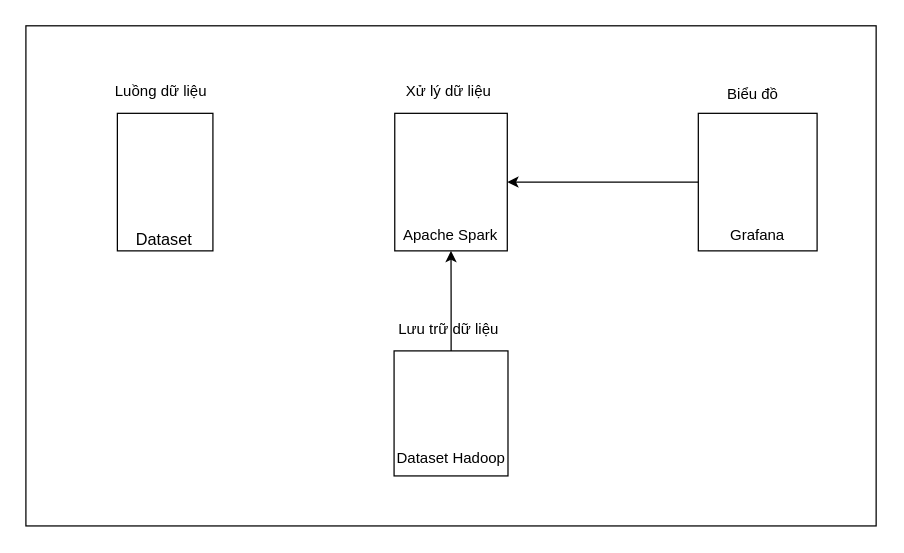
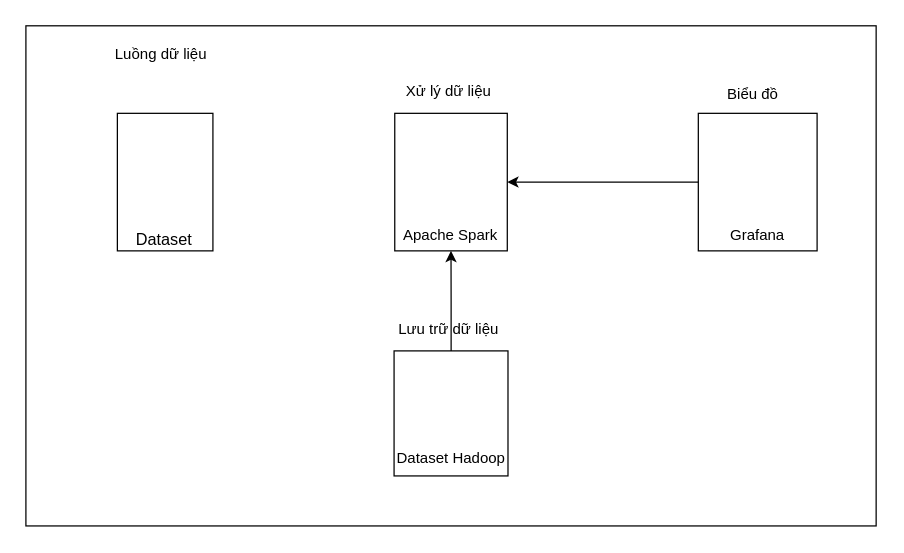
  <mxCell id="0" />
  <mxCell id="1" parent="0" />
  <mxCell id="2" value="" style="rounded=0;html=1;whiteSpace=wrap;" vertex="1" parent="1"><mxGeometry x="20.22" y="20" width="680" height="400" as="geometry" /></mxCell>
  <mxCell id="3" value="" style="shape=image;verticalLabelPosition=bottom;labelBackgroundColor=default;verticalAlign=top;aspect=fixed;imageAspect=0;image=https://www.blognone.com/sites/default/files/externals/815ffa6557ecfea1f4c45406cb5dd60c.png;" vertex="1" parent="1"><mxGeometry x="298" y="100" width="124.44" height="70" as="geometry" /></mxCell>
  <mxCell id="4" value="" style="shape=image;verticalLabelPosition=bottom;labelBackgroundColor=default;verticalAlign=top;aspect=fixed;imageAspect=0;image=https://www.skedler.com/blog/wp-content/uploads/2021/08/grafana-logo.png;" vertex="1" parent="1"><mxGeometry x="558" y="120" width="90" height="45" as="geometry" /></mxCell>
  <mxCell id="5" value="" style="shape=image;verticalLabelPosition=bottom;labelBackgroundColor=default;verticalAlign=top;aspect=fixed;imageAspect=0;image=https://static-00.iconduck.com/assets.00/dataset-icon-1610x2048-skonoew2.png;" vertex="1" parent="1"><mxGeometry x="108" y="105" width="47.15" height="60" as="geometry" /></mxCell>
  <mxCell id="6" value="&lt;div style=&quot;font-size: 13px;&quot;&gt;&lt;font face=&quot;Comic Sans MS&quot; style=&quot;font-size: 13px;&quot;&gt;&lt;br&gt;&lt;/font&gt;&lt;/div&gt;&lt;div style=&quot;font-size: 13px;&quot;&gt;&lt;font face=&quot;jRZ_hLCkR11SajK1UYCL&quot; style=&quot;font-size: 13px;&quot;&gt;&lt;br&gt;&lt;/font&gt;&lt;/div&gt;&lt;div style=&quot;font-size: 13px;&quot;&gt;&lt;font face=&quot;jRZ_hLCkR11SajK1UYCL&quot; style=&quot;font-size: 13px;&quot;&gt;&lt;br&gt;&lt;/font&gt;&lt;/div&gt;&lt;div style=&quot;font-size: 13px;&quot;&gt;&lt;font face=&quot;jRZ_hLCkR11SajK1UYCL&quot; style=&quot;font-size: 13px;&quot;&gt;&lt;br&gt;&lt;/font&gt;&lt;/div&gt;&lt;div style=&quot;font-size: 13px;&quot;&gt;&lt;font face=&quot;jRZ_hLCkR11SajK1UYCL&quot; style=&quot;font-size: 13px;&quot;&gt;&lt;br&gt;&lt;/font&gt;&lt;/div&gt;&lt;div style=&quot;font-size: 13px;&quot;&gt;&lt;font face=&quot;jRZ_hLCkR11SajK1UYCL&quot; style=&quot;font-size: 13px;&quot;&gt;&lt;br&gt;&lt;/font&gt;&lt;/div&gt;&lt;div style=&quot;font-size: 13px;&quot;&gt;&lt;font style=&quot;font-size: 13px;&quot;&gt;Dataset&lt;/font&gt;&lt;/div&gt;" style="rounded=0;whiteSpace=wrap;html=1;fillColor=none;" vertex="1" parent="1"><mxGeometry x="93.37" y="90" width="76.42" height="110" as="geometry" /></mxCell>
  <mxCell id="7" value="&lt;div&gt;&lt;font face=&quot;Helvetica&quot;&gt;&lt;br&gt;&lt;/font&gt;&lt;/div&gt;&lt;div&gt;&lt;font face=&quot;BejTbtJbiQdJo2xUKbsl&quot;&gt;&lt;br&gt;&lt;/font&gt;&lt;/div&gt;&lt;div&gt;&lt;font face=&quot;BejTbtJbiQdJo2xUKbsl&quot;&gt;&lt;br&gt;&lt;/font&gt;&lt;/div&gt;&lt;div&gt;&lt;font face=&quot;BejTbtJbiQdJo2xUKbsl&quot;&gt;&lt;br&gt;&lt;/font&gt;&lt;/div&gt;&lt;div&gt;&lt;font face=&quot;BejTbtJbiQdJo2xUKbsl&quot;&gt;&lt;br&gt;&lt;/font&gt;&lt;/div&gt;&lt;div&gt;&lt;br&gt;&lt;/div&gt;&lt;div&gt;&lt;font face=&quot;Helvetica&quot;&gt;Apache Spark&lt;/font&gt;&lt;/div&gt;" style="rounded=0;whiteSpace=wrap;html=1;fillColor=none;" vertex="1" parent="1"><mxGeometry x="315.22" y="90" width="90" height="110" as="geometry" /></mxCell>
  <mxCell id="8" style="edgeStyle=orthogonalEdgeStyle;rounded=0;orthogonalLoop=1;jettySize=auto;html=1;entryX=1;entryY=0.5;entryDx=0;entryDy=0;" edge="1" parent="1" source="9" target="7"><mxGeometry relative="1" as="geometry" /></mxCell>
  <mxCell id="9" value="&lt;div&gt;&lt;br&gt;&lt;/div&gt;&lt;div&gt;&lt;br&gt;&lt;/div&gt;&lt;div&gt;&lt;br&gt;&lt;/div&gt;&lt;div&gt;&lt;br&gt;&lt;/div&gt;&lt;div&gt;&lt;br&gt;&lt;/div&gt;&lt;div&gt;&lt;br&gt;&lt;/div&gt;&lt;div&gt;Grafana&lt;/div&gt;" style="rounded=0;whiteSpace=wrap;html=1;fillColor=none;" vertex="1" parent="1"><mxGeometry x="558" y="90" width="95" height="110" as="geometry" /></mxCell>
  <mxCell id="10" value="Biểu đồ&amp;nbsp;" style="text;html=1;align=center;verticalAlign=middle;resizable=0;points=[];autosize=1;strokeColor=none;fillColor=none;" vertex="1" parent="1"><mxGeometry x="568" y="60" width="70" height="30" as="geometry" /></mxCell>
  <mxCell id="11" value="Xử lý dữ liệu" style="text;html=1;align=center;verticalAlign=middle;resizable=0;points=[];autosize=1;strokeColor=none;fillColor=none;" vertex="1" parent="1"><mxGeometry x="313" y="58" width="90" height="30" as="geometry" /></mxCell>
- <mxCell id="12" value="Luồng dữ liệu" style="text;html=1;align=center;verticalAlign=middle;resizable=0;points=[];autosize=1;strokeColor=none;fillColor=none;" vertex="1" parent="1"><mxGeometry x="78" y="58" width="100" height="30" as="geometry" /></mxCell>
+ <mxCell id="12" value="Luồng dữ liệu" style="text;html=1;align=center;verticalAlign=middle;resizable=0;points=[];autosize=1;strokeColor=none;fillColor=none;" vertex="1" parent="1"><mxGeometry x="78" y="28" width="100" height="30" as="geometry" /></mxCell>
  <mxCell id="13" value="" style="shape=image;verticalLabelPosition=bottom;labelBackgroundColor=default;verticalAlign=top;aspect=fixed;imageAspect=0;image=https://topdev.vn/blog/wp-content/uploads/2019/06/Hadoop.jpg;" vertex="1" parent="1"><mxGeometry x="322.36" y="290" width="82.86" height="55.19" as="geometry" /></mxCell>
  <mxCell id="14" style="edgeStyle=orthogonalEdgeStyle;rounded=0;orthogonalLoop=1;jettySize=auto;html=1;" edge="1" parent="1" source="15" target="7"><mxGeometry relative="1" as="geometry" /></mxCell>
  <mxCell id="15" value="&lt;div&gt;&lt;br&gt;&lt;/div&gt;&lt;div&gt;&lt;br&gt;&lt;/div&gt;&lt;div&gt;&lt;br&gt;&lt;/div&gt;&lt;div&gt;&lt;br&gt;&lt;/div&gt;&lt;div&gt;&lt;br&gt;&lt;/div&gt;&lt;div&gt;Dataset Hadoop&lt;/div&gt;" style="rounded=0;whiteSpace=wrap;html=1;fillColor=none;" vertex="1" parent="1"><mxGeometry x="314.67" y="280" width="91.11" height="100" as="geometry" /></mxCell>
  <mxCell id="16" value="Lưu trữ dữ liệu" style="text;html=1;align=center;verticalAlign=middle;resizable=0;points=[];autosize=1;strokeColor=none;fillColor=none;" vertex="1" parent="1"><mxGeometry x="308" y="248" width="100" height="30" as="geometry" /></mxCell>
  <mxCell id="17" value="" style="shape=image;verticalLabelPosition=bottom;labelBackgroundColor=default;verticalAlign=top;aspect=fixed;imageAspect=0;image=https://techvccloud.mediacdn.vn/2018/10/15/kubernetes-15395717142261348450270-0-57-799-1479-crop-1539571719483162513005.png;" vertex="1" parent="1"><mxGeometry x="513" y="316.09" width="185" height="103.91" as="geometry" /></mxCell>
  <mxCell id="18" value="" style="shape=image;verticalLabelPosition=bottom;labelBackgroundColor=default;verticalAlign=top;aspect=fixed;imageAspect=0;image=https://miro.medium.com/v2/resize:fit:684/1*XF6UMNpSu77WpUm8EsSP0w.png;" vertex="1" parent="1"><mxGeometry x="388" y="270" width="44" height="36.28" as="geometry" /></mxCell>
  <mxCell id="19" value="" style="shape=image;verticalLabelPosition=bottom;labelBackgroundColor=default;verticalAlign=top;aspect=fixed;imageAspect=0;image=https://miro.medium.com/v2/resize:fit:684/1*XF6UMNpSu77WpUm8EsSP0w.png;" vertex="1" parent="1"><mxGeometry x="388" y="80" width="44" height="36.28" as="geometry" /></mxCell>
  <mxCell id="20" value="" style="shape=image;verticalLabelPosition=bottom;labelBackgroundColor=default;verticalAlign=top;aspect=fixed;imageAspect=0;image=https://miro.medium.com/v2/resize:fit:684/1*XF6UMNpSu77WpUm8EsSP0w.png;" vertex="1" parent="1"><mxGeometry x="628" y="80" width="44" height="36.28" as="geometry" /></mxCell>
